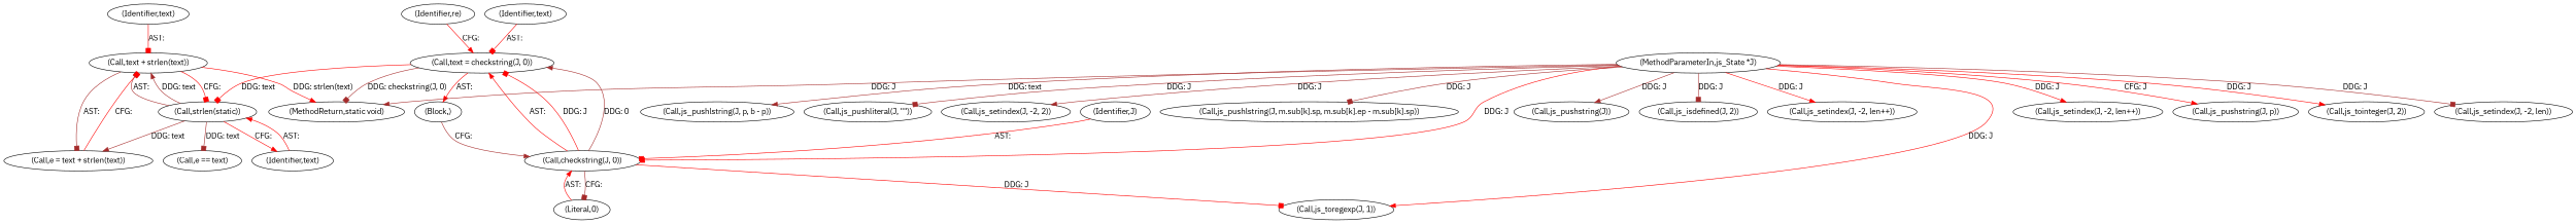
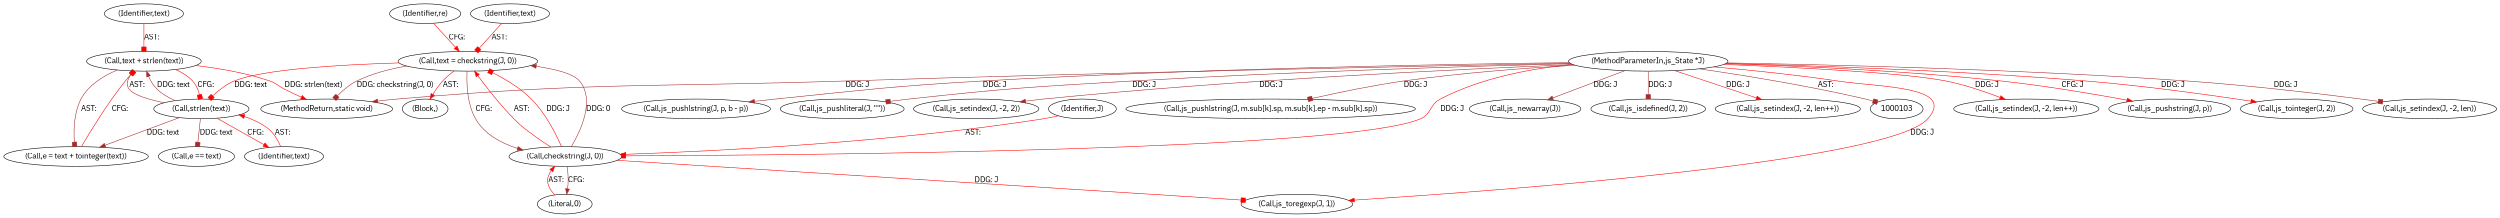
  digraph {
    fontname="IBM Plex Sans"
    node [fontname="IBM Plex Sans"]
    edge [arrowhead=normal color=red fontname="IBM Plex Sans"]
    n1 [label="(Call,text + strlen(text))"]
-   n2 [label="(Call,strlen(static))"]
+   n2 [label="(Call,strlen(text))"]
    n3 [label="(MethodReturn,static void)"]
-   n4 [label="(Call,e = text + strlen(text))"]
+   n4 [label="(Call,e = text + tointeger(text))"]
    n5 [label="(Call,e == text)"]
    n6 [label="(Identifier,text)"]
    n7 [label="(Call,text = checkstring(J, 0))"]
    n8 [label="(Call,checkstring(J, 0))"]
    n9 [label="(Block,)"]
    n10 [label="(Call,js_toregexp(J, 1))"]
    n11 [label="(Literal,0)"]
    n12 [label="(MethodParameterIn,js_State *J)"]
    n13 [label="(Call,js_setindex(J, -2, len++))"]
    n14 [label="(Call,js_pushstring(J, p))"]
    n15 [label="(Call,js_tointeger(J, 2))"]
    n16 [label="(Call,js_setindex(J, -2, len))"]
    n17 [label="(Call,js_pushlstring(J, p, b - p))"]
    n18 [label="(Call,js_pushliteral(J, \"\"))"]
    n19 [label="(Call,js_setindex(J, -2, 2))"]
    n20 [label="(Call,js_pushlstring(J, m.sub[k].sp, m.sub[k].ep - m.sub[k].sp))"]
-   n21 [label="(Call,js_pushstring(J))"]
+   n21 [label="(Call,js_newarray(J))"]
    n22 [label="(Call,js_isdefined(J, 2))"]
    n23 [label="(Call,js_setindex(J, -2, len++))"]
+   1000103
    n25 [label="(Identifier,re)"]
    n26 [label="(Identifier,J)"]
    n27 [label="(Identifier,text)"]
    n28 [label="(Identifier,text)"]
    n1 -> n2 [arrowhead=box label="CFG: "]
    n1 -> n3 [label="DDG: strlen(text)"]
    n1 -> n4 [arrowhead=box color=brown label="AST: "]
    n2 -> n1 [arrowhead=box color=brown label="AST: "]
    n2 -> n1 [color=brown label="DDG: text"]
    n2 -> n4 [color=brown label="DDG: text"]
    n2 -> n5 [arrowhead=box color=brown label="DDG: text"]
    n2 -> n6 [label="CFG: "]
    n4 -> n1 [arrowhead=box label="CFG: "]
    n6 -> n2 [label="AST: "]
    n7 -> n2 [arrowhead=box label="DDG: text"]
    n7 -> n3 [arrowhead=box color=brown label="DDG: checkstring(J, 0)"]
-   n9 -> n8 [color=brown label="CFG: "]
+   n7 -> n8 [color=brown label="CFG: "]
    n7 -> n9 [label="AST: "]
    n8 -> n7 [label="AST: "]
    n8 -> n7 [arrowhead=box label="DDG: J"]
    n8 -> n7 [color=brown label="DDG: 0"]
    n8 -> n10 [arrowhead=box label="DDG: J"]
-   n8 -> n11 [arrowhead=box color=brown label="CFG: "]
+   n8 -> n11 [color=brown label="CFG: "]
    n11 -> n8 [label="AST: "]
    n12 -> n3 [color=brown label="DDG: J"]
    n12 -> n8 [arrowhead=box label="DDG: J"]
    n12 -> n10 [label="DDG: J"]
    n12 -> n13 [label="DDG: J"]
    n12 -> n14 [label="CFG: J"]
    n12 -> n15 [label="DDG: J"]
    n12 -> n16 [arrowhead=box color=brown label="DDG: J"]
-   n12 -> n17 [color=brown label="DDG: text"]
+   n12 -> n17 [color=brown label="DDG: J"]
    n12 -> n18 [arrowhead=box color=brown label="DDG: J"]
    n12 -> n19 [color=brown label="DDG: J"]
    n12 -> n20 [arrowhead=box color=brown label="DDG: J"]
    n12 -> n21 [color=brown label="DDG: J"]
    n12 -> n22 [arrowhead=box color=brown label="DDG: J"]
    n12 -> n23 [label="DDG: J"]
+   n12 -> 1000103 [arrowhead=box color=brown label="AST: "]
    n25 -> n7 [label="CFG: "]
-   n26 -> n8 [arrowhead=box label="AST: "]
+   n26 -> n8 [label="AST: "]
    n27 -> n1 [arrowhead=box label="AST: "]
    n28 -> n7 [arrowhead=box label="AST: "]
  }
